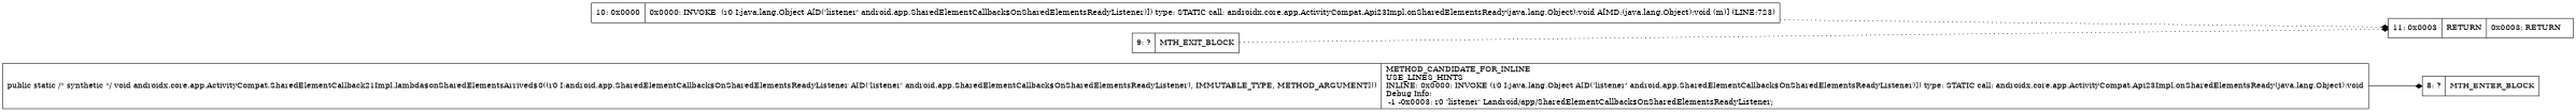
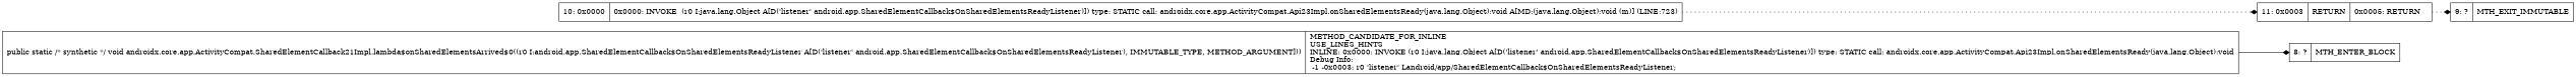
  digraph {
    rankdir=LR
    node [shape=record]
    edge [arrowhead=diamond style=dotted]
    n1 [label="{8\:\ ?|MTH_ENTER_BLOCK\l}"]
    n2 [label="{10\:\ 0x0000|0x0000: INVOKE  (r0 I:java.lang.Object A[D('listener' android.app.SharedElementCallback$OnSharedElementsReadyListener)]) type: STATIC call: androidx.core.app.ActivityCompat.Api23Impl.onSharedElementsReady(java.lang.Object):void A[MD:(java.lang.Object):void (m)] (LINE:723)\l}"]
-   n3 [label="{11\:\ 0x0003|RETURN\l|0x0003: RETURN   \l}"]
-   n4 [label="{9\:\ ?|MTH_EXIT_BLOCK\l}"]
+   n3 [label="{11\:\ 0x0003|RETURN\l|0x0005: RETURN   \l}"]
+   n4 [label="{9\:\ ?|MTH_EXIT_IMMUTABLE\l}"]
    n5 [label="{public static \/* synthetic *\/ void androidx.core.app.ActivityCompat.SharedElementCallback21Impl.lambda$onSharedElementsArrived$0((r0 I:android.app.SharedElementCallback$OnSharedElementsReadyListener A[D('listener' android.app.SharedElementCallback$OnSharedElementsReadyListener), IMMUTABLE_TYPE, METHOD_ARGUMENT]))  | METHOD_CANDIDATE_FOR_INLINE\lUSE_LINES_HINTS\lINLINE: 0x0000: INVOKE  (r0 I:java.lang.Object A[D('listener' android.app.SharedElementCallback$OnSharedElementsReadyListener)]) type: STATIC call: androidx.core.app.ActivityCompat.Api23Impl.onSharedElementsReady(java.lang.Object):void\lDebug Info:\l  \-1 \-0x0003: r0 'listener' Landroid\/app\/SharedElementCallback$OnSharedElementsReadyListener;\l}"]
    n2 -> n3
-   n4 -> n3
+   n3 -> n4
    n5 -> n1 [style=solid]
  }
